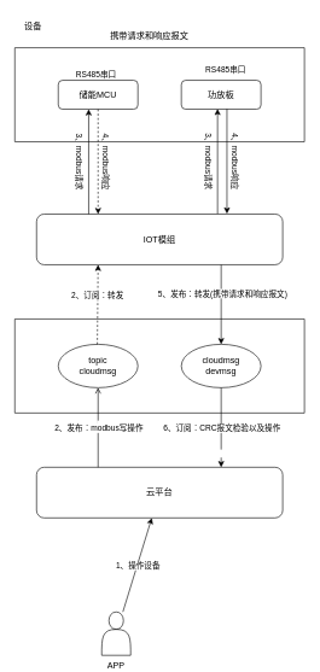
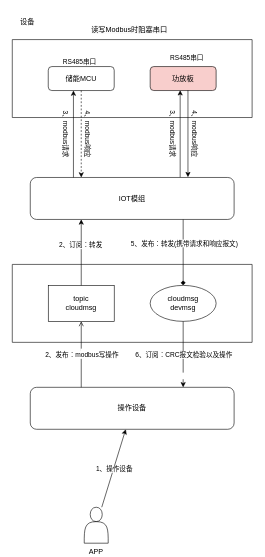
  <mxCell id="0" />
  <mxCell id="1" parent="0" />
  <mxCell id="2" value="储能MCU" style="rounded=1;whiteSpace=wrap;html=1;" parent="1" vertex="1"><mxGeometry x="80" y="110" width="110" height="40" as="geometry" /></mxCell>
- <mxCell id="3" value="功放板" style="rounded=1;whiteSpace=wrap;html=1;" parent="1" vertex="1"><mxGeometry x="250" y="110" width="110" height="40" as="geometry" /></mxCell>
+ <mxCell id="3" value="功放板" style="rounded=1;whiteSpace=wrap;html=1;fillColor=#f8cecc;" parent="1" vertex="1"><mxGeometry x="250" y="110" width="110" height="40" as="geometry" /></mxCell>
  <mxCell id="4" value="IOT模组&lt;br&gt;" style="rounded=1;whiteSpace=wrap;html=1;" parent="1" vertex="1"><mxGeometry x="50" y="295" width="340" height="70" as="geometry" /></mxCell>
  <mxCell id="5" value="" style="endArrow=classic;html=1;rounded=0;exitX=0.5;exitY=1;exitDx=0;exitDy=0;entryX=0.25;entryY=0;entryDx=0;entryDy=0;dashed=1;" parent="1" source="2" target="4" edge="1"><mxGeometry width="50" height="50" relative="1" as="geometry"><mxPoint x="130" y="395" as="sourcePoint" /><mxPoint x="180" y="345" as="targetPoint" /></mxGeometry></mxCell>
  <mxCell id="6" value="" style="swimlane;startSize=0;" parent="1" vertex="1"><mxGeometry x="20" y="440" width="400" height="130" as="geometry"><mxRectangle x="200" y="475" width="50" height="40" as="alternateBounds" /></mxGeometry></mxCell>
- <mxCell id="7" value="topic&lt;br&gt;cloudmsg" style="ellipse;whiteSpace=wrap;html=1;" parent="6" vertex="1"><mxGeometry x="60" y="35" width="110" height="60" as="geometry" /></mxCell>
+ <mxCell id="7" value="topic&lt;br&gt;cloudmsg" style="whiteSpace=wrap;html=1;rounded=0;" parent="6" vertex="1"><mxGeometry x="60" y="35" width="110" height="60" as="geometry" /></mxCell>
  <mxCell id="8" value="cloudmsg&lt;br&gt;devmsg" style="ellipse;whiteSpace=wrap;html=1;" parent="6" vertex="1"><mxGeometry x="230" y="35" width="110" height="60" as="geometry" /></mxCell>
- <mxCell id="9" value="云平台" style="rounded=1;whiteSpace=wrap;html=1;" parent="1" vertex="1"><mxGeometry x="50" y="645" width="340" height="70" as="geometry" /></mxCell>
+ <mxCell id="9" value="操作设备" style="rounded=1;whiteSpace=wrap;html=1;" parent="1" vertex="1"><mxGeometry x="50" y="645" width="340" height="70" as="geometry" /></mxCell>
  <mxCell id="10" value="" style="endArrow=open;html=1;rounded=0;entryX=0.5;entryY=1;entryDx=0;entryDy=0;exitX=0.25;exitY=0;exitDx=0;exitDy=0;" parent="1" source="9" target="7" edge="1"><mxGeometry width="50" height="50" relative="1" as="geometry"><mxPoint x="100" y="645" as="sourcePoint" /><mxPoint x="117.5" y="535" as="targetPoint" /></mxGeometry></mxCell>
  <mxCell id="11" value="&lt;p style=&quot;margin: 0px 4px; line-height: 100%;&quot; align=&quot;center&quot;&gt;&lt;br&gt;&lt;/p&gt;" style="edgeLabel;html=1;align=center;verticalAlign=middle;resizable=0;points=[];" parent="10" vertex="1" connectable="0"><mxGeometry x="0.36" y="-1" relative="1" as="geometry"><mxPoint y="15" as="offset" /></mxGeometry></mxCell>
  <mxCell id="12" value="2、发布：modbus写操作" style="edgeLabel;html=1;align=center;verticalAlign=middle;resizable=0;points=[];" parent="10" vertex="1" connectable="0"><mxGeometry relative="1" as="geometry"><mxPoint as="offset" /></mxGeometry></mxCell>
- <mxCell id="13" value="" style="rounded=0;orthogonalLoop=1;jettySize=auto;html=1;entryX=0.25;entryY=1;entryDx=0;entryDy=0;dashed=1;" parent="1" source="7" target="4" edge="1"><mxGeometry relative="1" as="geometry" /></mxCell>
+ <mxCell id="13" value="" style="rounded=0;orthogonalLoop=1;jettySize=auto;html=1;entryX=0.25;entryY=1;entryDx=0;entryDy=0;" parent="1" source="7" target="4" edge="1"><mxGeometry relative="1" as="geometry" /></mxCell>
  <mxCell id="14" value="2、订阅：转发" style="edgeLabel;html=1;align=center;verticalAlign=middle;resizable=0;points=[];" parent="13" vertex="1" connectable="0"><mxGeometry x="0.239" y="1" relative="1" as="geometry"><mxPoint as="offset" /></mxGeometry></mxCell>
  <mxCell id="15" value="" style="endArrow=classic;html=1;rounded=0;exitX=0.5;exitY=1;exitDx=0;exitDy=0;entryX=0.25;entryY=0;entryDx=0;entryDy=0;" parent="1" edge="1"><mxGeometry width="50" height="50" relative="1" as="geometry"><mxPoint x="122" y="295" as="sourcePoint" /><mxPoint x="122" y="150" as="targetPoint" /></mxGeometry></mxCell>
  <mxCell id="16" value="3、modbus请求" style="edgeLabel;html=1;align=center;verticalAlign=top;resizable=0;points=[];rotation=90;" parent="15" vertex="1" connectable="0"><mxGeometry relative="1" as="geometry"><mxPoint as="offset" /></mxGeometry></mxCell>
  <mxCell id="17" value="4、modbus响应" style="edgeLabel;html=1;align=center;verticalAlign=top;resizable=0;points=[];rotation=90;" parent="1" vertex="1" connectable="0"><mxGeometry x="160" y="222" as="geometry" /></mxCell>
  <mxCell id="18" value="" style="endArrow=classic;html=1;rounded=0;exitX=0.5;exitY=1;exitDx=0;exitDy=0;entryX=0.25;entryY=0;entryDx=0;entryDy=0;" parent="1" edge="1"><mxGeometry width="50" height="50" relative="1" as="geometry"><mxPoint x="313" y="149.5" as="sourcePoint" /><mxPoint x="313" y="294.5" as="targetPoint" /></mxGeometry></mxCell>
  <mxCell id="19" value="" style="endArrow=classic;html=1;rounded=0;exitX=0.5;exitY=1;exitDx=0;exitDy=0;entryX=0.25;entryY=0;entryDx=0;entryDy=0;" parent="1" edge="1"><mxGeometry width="50" height="50" relative="1" as="geometry"><mxPoint x="300" y="294.5" as="sourcePoint" /><mxPoint x="300" y="149.5" as="targetPoint" /></mxGeometry></mxCell>
  <mxCell id="20" value="RS485串口" style="edgeLabel;html=1;align=center;verticalAlign=middle;resizable=0;points=[];" parent="19" vertex="1" connectable="0"><mxGeometry x="0.102" y="3" relative="1" as="geometry"><mxPoint x="13" y="-119" as="offset" /></mxGeometry></mxCell>
  <mxCell id="21" value="3、modbus请求" style="edgeLabel;html=1;align=center;verticalAlign=top;resizable=0;points=[];rotation=90;" parent="19" vertex="1" connectable="0"><mxGeometry relative="1" as="geometry"><mxPoint as="offset" /></mxGeometry></mxCell>
  <mxCell id="22" value="4、modbus响应" style="edgeLabel;html=1;align=center;verticalAlign=top;resizable=0;points=[];rotation=90;" parent="1" vertex="1" connectable="0"><mxGeometry x="338" y="221.5" as="geometry" /></mxCell>
  <mxCell id="23" value="RS485串口" style="edgeLabel;html=1;align=center;verticalAlign=middle;resizable=0;points=[];" parent="1" vertex="1" connectable="0"><mxGeometry x="210" y="173" as="geometry"><mxPoint x="-79" y="-72" as="offset" /></mxGeometry></mxCell>
- <mxCell id="24" value="" style="endArrow=classic;html=1;rounded=0;exitX=0.75;exitY=1;exitDx=0;exitDy=0;entryX=0.5;entryY=0;entryDx=0;entryDy=0;" parent="1" source="4" target="8" edge="1"><mxGeometry width="50" height="50" relative="1" as="geometry"><mxPoint x="600" y="345" as="sourcePoint" /><mxPoint x="650" y="295" as="targetPoint" /></mxGeometry></mxCell>
+ <mxCell id="24" value="" style="endArrow=diamond;html=1;rounded=0;exitX=0.75;exitY=1;exitDx=0;exitDy=0;entryX=0.5;entryY=0;entryDx=0;entryDy=0;" parent="1" source="4" target="8" edge="1"><mxGeometry width="50" height="50" relative="1" as="geometry"><mxPoint x="600" y="345" as="sourcePoint" /><mxPoint x="650" y="295" as="targetPoint" /></mxGeometry></mxCell>
  <mxCell id="25" value="5、发布：转发(携带请求和响应报文)" style="edgeLabel;html=1;align=center;verticalAlign=middle;resizable=0;points=[];" parent="24" vertex="1" connectable="0"><mxGeometry x="-0.291" y="1" relative="1" as="geometry"><mxPoint as="offset" /></mxGeometry></mxCell>
  <mxCell id="26" value="" style="endArrow=classic;html=1;rounded=0;entryX=0.75;entryY=0;entryDx=0;entryDy=0;exitX=0.5;exitY=1;exitDx=0;exitDy=0;" parent="1" source="8" target="9" edge="1"><mxGeometry width="50" height="50" relative="1" as="geometry"><mxPoint x="271" y="585" as="sourcePoint" /><mxPoint x="311" y="535" as="targetPoint" /></mxGeometry></mxCell>
  <mxCell id="27" value="&lt;p style=&quot;margin: 0px 4px; line-height: 100%;&quot; align=&quot;center&quot;&gt;&lt;br&gt;&lt;/p&gt;" style="edgeLabel;html=1;align=center;verticalAlign=middle;resizable=0;points=[];" parent="26" vertex="1" connectable="0"><mxGeometry x="0.36" y="-1" relative="1" as="geometry"><mxPoint y="15" as="offset" /></mxGeometry></mxCell>
  <mxCell id="28" value="6、订阅：CRC报文检验以及操作" style="edgeLabel;html=1;align=center;verticalAlign=middle;resizable=0;points=[];" parent="26" vertex="1" connectable="0"><mxGeometry relative="1" as="geometry"><mxPoint as="offset" /></mxGeometry></mxCell>
  <mxCell id="29" value="" style="swimlane;startSize=0;" parent="1" vertex="1"><mxGeometry x="20" y="65" width="400" height="130" as="geometry"><mxRectangle x="200" y="475" width="50" height="40" as="alternateBounds" /></mxGeometry></mxCell>
- <mxCell id="30" value="&lt;span style=&quot;color: rgb(0, 0, 0); font-family: Helvetica; font-size: 12px; font-style: normal; font-variant-ligatures: normal; font-variant-caps: normal; font-weight: 400; letter-spacing: normal; orphans: 2; text-align: center; text-indent: 0px; text-transform: none; widows: 2; word-spacing: 0px; -webkit-text-stroke-width: 0px; background-color: rgb(251, 251, 251); text-decoration-thickness: initial; text-decoration-style: initial; text-decoration-color: initial; float: none; display: inline !important;&quot;&gt;携带请求和响应报文&lt;/span&gt;" style="text;whiteSpace=wrap;html=1;" parent="1" vertex="1"><mxGeometry x="150" y="35" width="160" height="50" as="geometry" /></mxCell>
+ <mxCell id="30" value="&lt;span style=&quot;color: rgb(0, 0, 0); font-family: Helvetica; font-size: 12px; font-style: normal; font-variant-ligatures: normal; font-variant-caps: normal; font-weight: 400; letter-spacing: normal; orphans: 2; text-align: center; text-indent: 0px; text-transform: none; widows: 2; word-spacing: 0px; -webkit-text-stroke-width: 0px; background-color: rgb(251, 251, 251); text-decoration-thickness: initial; text-decoration-style: initial; text-decoration-color: initial; float: none; display: inline !important;&quot;&gt;读写Modbus时阻塞串口&lt;/span&gt;" style="text;whiteSpace=wrap;html=1;" parent="1" vertex="1"><mxGeometry x="150" y="35" width="160" height="50" as="geometry" /></mxCell>
  <mxCell id="31" value="设备" style="text;html=1;align=center;verticalAlign=middle;resizable=0;points=[];autosize=1;strokeColor=none;fillColor=none;" parent="1" vertex="1"><mxGeometry x="20" y="20" width="50" height="30" as="geometry" /></mxCell>
  <mxCell id="32" style="edgeStyle=none;rounded=0;orthogonalLoop=1;jettySize=auto;html=1;" edge="1" parent="1" source="34" target="9"><mxGeometry relative="1" as="geometry" /></mxCell>
  <mxCell id="33" value="1、操作设备" style="edgeLabel;html=1;align=center;verticalAlign=middle;resizable=0;points=[];" vertex="1" connectable="0" parent="32"><mxGeometry relative="1" as="geometry"><mxPoint as="offset" /></mxGeometry></mxCell>
  <mxCell id="34" value="APP" style="shape=actor;whiteSpace=wrap;html=1;labelPosition=center;verticalLabelPosition=bottom;align=center;verticalAlign=top;" vertex="1" parent="1"><mxGeometry x="140" y="845" width="40" height="60" as="geometry" /></mxCell>
